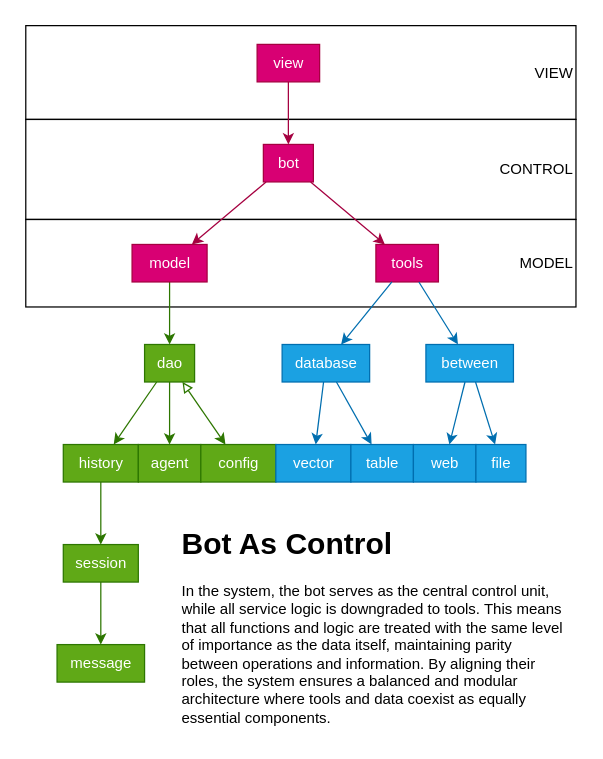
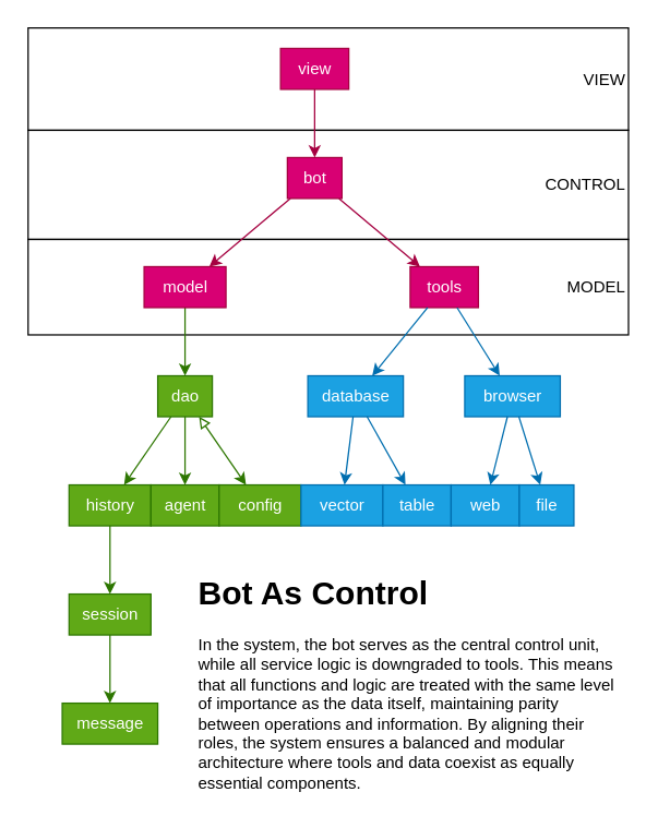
  <mxCell id="0" />
  <mxCell id="1" parent="0" />
  <mxCell id="2" value="VIEW" style="rounded=0;whiteSpace=wrap;html=1;fillColor=none;align=right;" vertex="1" parent="1"><mxGeometry x="20" y="20" width="440" height="75" as="geometry" /></mxCell>
  <mxCell id="3" value="CONTROL" style="rounded=0;whiteSpace=wrap;html=1;fillColor=none;align=right;" vertex="1" parent="1"><mxGeometry x="20" y="95" width="440" height="80" as="geometry" /></mxCell>
  <mxCell id="4" value="MODEL" style="rounded=0;whiteSpace=wrap;html=1;fillColor=none;align=right;" vertex="1" parent="1"><mxGeometry x="20" y="175" width="440" height="70" as="geometry" /></mxCell>
  <mxCell id="5" value="" style="endArrow=block;startArrow=classic;html=1;endFill=0;fillColor=#60a917;strokeColor=#2D7600;" edge="1" parent="1" source="21" target="18"><mxGeometry width="50" height="50" relative="1" as="geometry"><mxPoint x="410" y="375" as="sourcePoint" /><mxPoint x="460" y="325" as="targetPoint" /></mxGeometry></mxCell>
  <mxCell id="6" value="" style="endArrow=none;startArrow=classic;html=1;endFill=0;fillColor=#60a917;strokeColor=#2D7600;" edge="1" parent="1" source="20" target="18"><mxGeometry width="50" height="50" relative="1" as="geometry"><mxPoint x="80" y="475" as="sourcePoint" /><mxPoint x="460" y="325" as="targetPoint" /></mxGeometry></mxCell>
  <mxCell id="7" value="" style="endArrow=none;startArrow=classic;html=1;endFill=0;fillColor=#60a917;strokeColor=#2D7600;" edge="1" parent="1" source="19" target="18"><mxGeometry width="50" height="50" relative="1" as="geometry"><mxPoint x="410" y="375" as="sourcePoint" /><mxPoint x="460" y="325" as="targetPoint" /></mxGeometry></mxCell>
  <mxCell id="8" value="" style="endArrow=classic;startArrow=none;html=1;startFill=0;fillColor=#60a917;strokeColor=#2D7600;" edge="1" parent="1" source="16" target="18"><mxGeometry width="50" height="50" relative="1" as="geometry"><mxPoint x="90" y="255" as="sourcePoint" /><mxPoint x="565" y="315.002" as="targetPoint" /></mxGeometry></mxCell>
  <mxCell id="9" value="" style="endArrow=classic;startArrow=none;html=1;startFill=0;fillColor=#d80073;strokeColor=#A50040;" edge="1" parent="1" source="15" target="16"><mxGeometry width="50" height="50" relative="1" as="geometry"><mxPoint x="460" y="305" as="sourcePoint" /><mxPoint x="185" y="430.902" as="targetPoint" /></mxGeometry></mxCell>
  <mxCell id="10" value="" style="endArrow=none;startArrow=classic;html=1;endFill=0;fillColor=#60a917;strokeColor=#2D7600;" edge="1" parent="1" source="23" target="22"><mxGeometry width="50" height="50" relative="1" as="geometry"><mxPoint x="80" y="515" as="sourcePoint" /><mxPoint x="205" y="440.902" as="targetPoint" /></mxGeometry></mxCell>
  <mxCell id="11" value="" style="endArrow=none;startArrow=classic;html=1;endFill=0;fillColor=#60a917;strokeColor=#2D7600;" edge="1" parent="1" source="22" target="19"><mxGeometry width="50" height="50" relative="1" as="geometry"><mxPoint x="-5" y="469.098" as="sourcePoint" /><mxPoint x="180" y="450.902" as="targetPoint" /></mxGeometry></mxCell>
  <mxCell id="12" value="" style="endArrow=classic;startArrow=none;html=1;startFill=0;fillColor=#d80073;strokeColor=#A50040;" edge="1" parent="1" source="15" target="17"><mxGeometry width="50" height="50" relative="1" as="geometry"><mxPoint x="310" y="75" as="sourcePoint" /><mxPoint x="310" y="145" as="targetPoint" /></mxGeometry></mxCell>
  <mxCell id="13" value="" style="endArrow=none;startArrow=classic;html=1;endFill=0;fillColor=#d80073;strokeColor=#A50040;" edge="1" parent="1" source="15" target="14"><mxGeometry width="50" height="50" relative="1" as="geometry"><mxPoint x="300" y="85" as="sourcePoint" /><mxPoint x="560" y="205" as="targetPoint" /></mxGeometry></mxCell>
  <mxCell id="14" value="view" style="text;html=1;align=center;verticalAlign=middle;resizable=0;points=[];autosize=1;strokeColor=#A50040;fillColor=#d80073;fontColor=#ffffff;" vertex="1" parent="1"><mxGeometry x="205" y="35" width="50" height="30" as="geometry" /></mxCell>
  <mxCell id="15" value="bot" style="text;html=1;align=center;verticalAlign=middle;resizable=0;points=[];autosize=1;strokeColor=#A50040;fillColor=#d80073;fontColor=#ffffff;" vertex="1" parent="1"><mxGeometry x="210" y="115" width="40" height="30" as="geometry" /></mxCell>
  <mxCell id="16" value="model" style="text;html=1;align=center;verticalAlign=middle;resizable=0;points=[];autosize=1;strokeColor=#A50040;fillColor=#d80073;fontColor=#ffffff;" vertex="1" parent="1"><mxGeometry x="105" y="195" width="60" height="30" as="geometry" /></mxCell>
  <mxCell id="17" value="tools" style="text;html=1;align=center;verticalAlign=middle;resizable=0;points=[];autosize=1;strokeColor=#A50040;fillColor=#d80073;fontColor=#ffffff;" vertex="1" parent="1"><mxGeometry x="300" y="195" width="50" height="30" as="geometry" /></mxCell>
  <mxCell id="18" value="dao" style="text;html=1;align=center;verticalAlign=middle;resizable=0;points=[];autosize=1;strokeColor=#2D7600;fillColor=#60a917;fontColor=#ffffff;" vertex="1" parent="1"><mxGeometry x="115" y="275" width="40" height="30" as="geometry" /></mxCell>
  <mxCell id="19" value="history" style="text;html=1;align=center;verticalAlign=middle;resizable=0;points=[];autosize=1;strokeColor=#2D7600;fillColor=#60a917;fontColor=#ffffff;" vertex="1" parent="1"><mxGeometry x="50" y="355" width="60" height="30" as="geometry" /></mxCell>
  <mxCell id="20" value="agent" style="text;html=1;align=center;verticalAlign=middle;resizable=0;points=[];autosize=1;strokeColor=#2D7600;fillColor=#60a917;fontColor=#ffffff;" vertex="1" parent="1"><mxGeometry x="110" y="355" width="50" height="30" as="geometry" /></mxCell>
  <mxCell id="21" value="config" style="text;html=1;align=center;verticalAlign=middle;resizable=0;points=[];autosize=1;strokeColor=#2D7600;fillColor=#60a917;fontColor=#ffffff;" vertex="1" parent="1"><mxGeometry x="160" y="355" width="60" height="30" as="geometry" /></mxCell>
  <mxCell id="22" value="session" style="text;html=1;align=center;verticalAlign=middle;resizable=0;points=[];autosize=1;fillColor=#60a917;fontColor=#ffffff;strokeColor=#2D7600;" vertex="1" parent="1"><mxGeometry x="50" y="435" width="60" height="30" as="geometry" /></mxCell>
  <mxCell id="23" value="message" style="text;html=1;align=center;verticalAlign=middle;resizable=0;points=[];autosize=1;fillColor=#60a917;fontColor=#ffffff;strokeColor=#2D7600;" vertex="1" parent="1"><mxGeometry x="45" y="515" width="70" height="30" as="geometry" /></mxCell>
  <mxCell id="24" value="database" style="text;html=1;align=center;verticalAlign=middle;resizable=0;points=[];autosize=1;strokeColor=#006EAF;fillColor=#1ba1e2;fontColor=#ffffff;" vertex="1" parent="1"><mxGeometry x="225" y="275" width="70" height="30" as="geometry" /></mxCell>
  <mxCell id="25" value="vector" style="text;html=1;align=center;verticalAlign=middle;resizable=0;points=[];autosize=1;fillColor=#1ba1e2;fontColor=#ffffff;strokeColor=#006EAF;" vertex="1" parent="1"><mxGeometry x="220" y="355" width="60" height="30" as="geometry" /></mxCell>
  <mxCell id="26" value="table" style="text;html=1;align=center;verticalAlign=middle;resizable=0;points=[];autosize=1;fillColor=#1ba1e2;fontColor=#ffffff;strokeColor=#006EAF;" vertex="1" parent="1"><mxGeometry x="280" y="355" width="50" height="30" as="geometry" /></mxCell>
- <mxCell id="27" value="between" style="text;html=1;align=center;verticalAlign=middle;resizable=0;points=[];autosize=1;strokeColor=#006EAF;fillColor=#1ba1e2;fontColor=#ffffff;" vertex="1" parent="1"><mxGeometry x="340" y="275" width="70" height="30" as="geometry" /></mxCell>
+ <mxCell id="27" value="browser" style="text;html=1;align=center;verticalAlign=middle;resizable=0;points=[];autosize=1;strokeColor=#006EAF;fillColor=#1ba1e2;fontColor=#ffffff;" vertex="1" parent="1"><mxGeometry x="340" y="275" width="70" height="30" as="geometry" /></mxCell>
  <mxCell id="28" value="web" style="text;html=1;align=center;verticalAlign=middle;resizable=0;points=[];autosize=1;fillColor=#1ba1e2;fontColor=#ffffff;strokeColor=#006EAF;" vertex="1" parent="1"><mxGeometry x="330" y="355" width="50" height="30" as="geometry" /></mxCell>
  <mxCell id="29" value="file" style="text;html=1;align=center;verticalAlign=middle;resizable=0;points=[];autosize=1;fillColor=#1ba1e2;fontColor=#ffffff;strokeColor=#006EAF;" vertex="1" parent="1"><mxGeometry x="380" y="355" width="40" height="30" as="geometry" /></mxCell>
  <mxCell id="30" value="" style="endArrow=none;startArrow=classic;html=1;endFill=0;fillColor=#1ba1e2;strokeColor=#006EAF;" edge="1" parent="1" source="25" target="24"><mxGeometry width="50" height="50" relative="1" as="geometry"><mxPoint x="320" y="220" as="sourcePoint" /><mxPoint x="370" y="170" as="targetPoint" /></mxGeometry></mxCell>
  <mxCell id="31" value="" style="endArrow=none;startArrow=classic;html=1;endFill=0;fillColor=#1ba1e2;strokeColor=#006EAF;" edge="1" parent="1" source="26" target="24"><mxGeometry width="50" height="50" relative="1" as="geometry"><mxPoint x="320" y="220" as="sourcePoint" /><mxPoint x="370" y="170" as="targetPoint" /></mxGeometry></mxCell>
  <mxCell id="32" value="" style="endArrow=none;startArrow=classic;html=1;endFill=0;fillColor=#1ba1e2;strokeColor=#006EAF;" edge="1" parent="1" source="28" target="27"><mxGeometry width="50" height="50" relative="1" as="geometry"><mxPoint x="255" y="220" as="sourcePoint" /><mxPoint x="305" y="170" as="targetPoint" /></mxGeometry></mxCell>
  <mxCell id="33" value="" style="endArrow=none;startArrow=classic;html=1;endFill=0;fillColor=#1ba1e2;strokeColor=#006EAF;" edge="1" parent="1" source="29" target="27"><mxGeometry width="50" height="50" relative="1" as="geometry"><mxPoint x="255" y="220" as="sourcePoint" /><mxPoint x="305" y="170" as="targetPoint" /></mxGeometry></mxCell>
  <mxCell id="34" value="" style="endArrow=none;startArrow=classic;html=1;endFill=0;fillColor=#1ba1e2;strokeColor=#006EAF;" edge="1" parent="1" source="27" target="17"><mxGeometry width="50" height="50" relative="1" as="geometry"><mxPoint x="352.859" y="155" as="sourcePoint" /><mxPoint x="370.001" y="115" as="targetPoint" /></mxGeometry></mxCell>
  <mxCell id="35" value="" style="endArrow=none;startArrow=classic;html=1;endFill=0;fillColor=#1ba1e2;strokeColor=#006EAF;" edge="1" parent="1" source="24" target="17"><mxGeometry width="50" height="50" relative="1" as="geometry"><mxPoint x="362.859" y="165" as="sourcePoint" /><mxPoint x="380.001" y="125" as="targetPoint" /></mxGeometry></mxCell>
  <mxCell id="36" value="&lt;h1&gt;Bot As Control&lt;/h1&gt;&lt;p&gt;In the system, the bot serves as the central control unit, while all service logic is downgraded to tools. This means that all functions and logic are treated with the same level of importance as the data itself, maintaining parity between operations and information. By aligning their roles, the system ensures a balanced and modular architecture where tools and data coexist as equally essential components.&lt;/p&gt;" style="text;html=1;strokeColor=none;fillColor=none;spacing=5;spacingTop=-20;whiteSpace=wrap;overflow=hidden;rounded=0;" vertex="1" parent="1"><mxGeometry x="140" y="415" width="320" height="170" as="geometry" /></mxCell>
